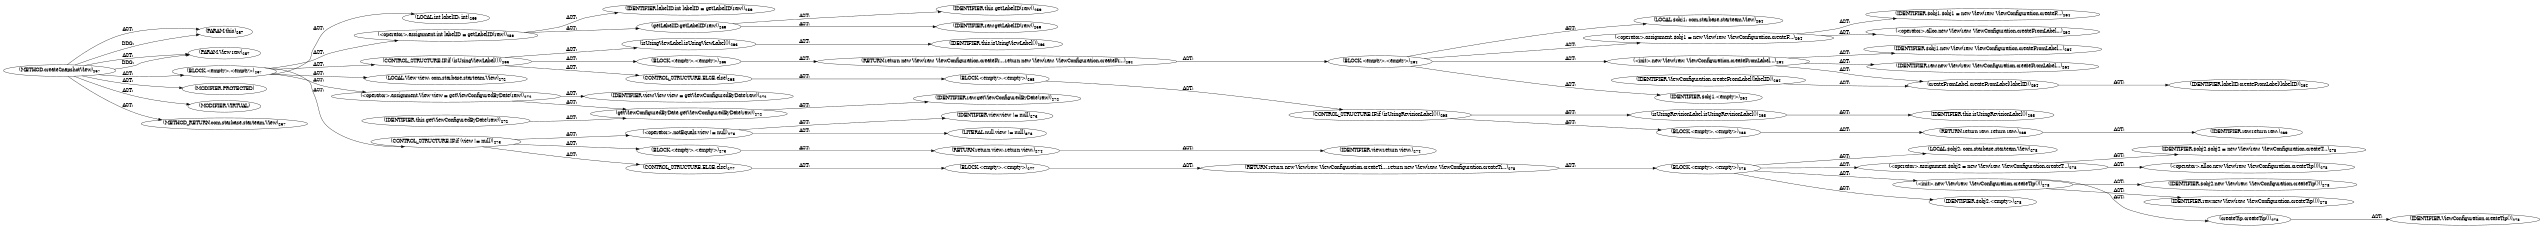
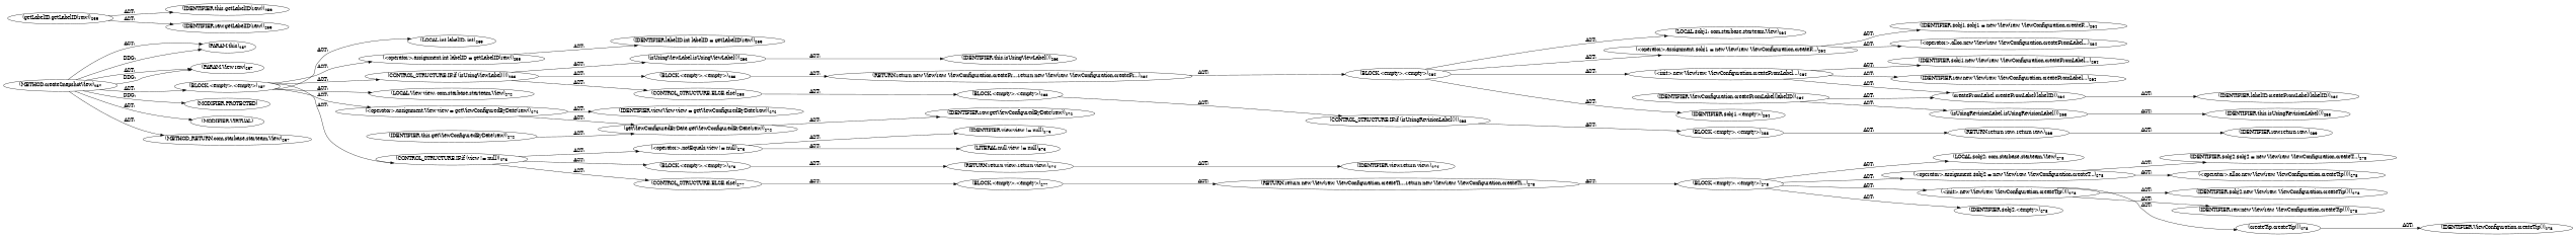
  digraph {
    rankdir=LR
    n1 [label=<(METHOD,createSnapshotView)<SUB>257</SUB>>]
    n2 [label=<(PARAM,this)<SUB>257</SUB>>]
    n3 [label=<(PARAM,View raw)<SUB>257</SUB>>]
    n4 [label=<(BLOCK,&lt;empty&gt;,&lt;empty&gt;)<SUB>257</SUB>>]
    n5 [label=<(MODIFIER,PROTECTED)>]
    n6 [label=<(MODIFIER,VIRTUAL)>]
    n7 [label=<(METHOD_RETURN,com.starbase.starteam.View)<SUB>257</SUB>>]
    n8 [label=<(LOCAL,int labelID: int)<SUB>259</SUB>>]
    n9 [label=<(&lt;operator&gt;.assignment,int labelID = getLabelID(raw))<SUB>259</SUB>>]
    n10 [label=<(CONTROL_STRUCTURE,IF,if (isUsingViewLabel()))<SUB>263</SUB>>]
    n11 [label=<(LOCAL,View view: com.starbase.starteam.View)<SUB>272</SUB>>]
    n12 [label=<(&lt;operator&gt;.assignment,View view = getViewConfiguredByDate(raw))<SUB>272</SUB>>]
    n13 [label=<(CONTROL_STRUCTURE,IF,if (view != null))<SUB>273</SUB>>]
    n14 [label=<(IDENTIFIER,labelID,int labelID = getLabelID(raw))<SUB>259</SUB>>]
    n15 [label=<(getLabelID,getLabelID(raw))<SUB>259</SUB>>]
    n16 [label=<(isUsingViewLabel,isUsingViewLabel())<SUB>263</SUB>>]
    n17 [label=<(BLOCK,&lt;empty&gt;,&lt;empty&gt;)<SUB>263</SUB>>]
    n18 [label=<(CONTROL_STRUCTURE,ELSE,else)<SUB>268</SUB>>]
    n19 [label=<(IDENTIFIER,view,View view = getViewConfiguredByDate(raw))<SUB>272</SUB>>]
    n20 [label=<(getViewConfiguredByDate,getViewConfiguredByDate(raw))<SUB>272</SUB>>]
    n21 [label=<(&lt;operator&gt;.notEquals,view != null)<SUB>273</SUB>>]
    n22 [label=<(BLOCK,&lt;empty&gt;,&lt;empty&gt;)<SUB>273</SUB>>]
    n23 [label=<(CONTROL_STRUCTURE,ELSE,else)<SUB>277</SUB>>]
    n24 [label=<(IDENTIFIER,this,getLabelID(raw))<SUB>259</SUB>>]
    n25 [label=<(IDENTIFIER,raw,getLabelID(raw))<SUB>259</SUB>>]
    n26 [label=<(IDENTIFIER,this,isUsingViewLabel())<SUB>263</SUB>>]
    n27 [label=<(RETURN,return new View(raw, ViewConfiguration.createFr...,return new View(raw, ViewConfiguration.createFr...)<SUB>264</SUB>>]
    n28 [label=<(BLOCK,&lt;empty&gt;,&lt;empty&gt;)<SUB>268</SUB>>]
    n29 [label=<(BLOCK,&lt;empty&gt;,&lt;empty&gt;)<SUB>264</SUB>>]
    n30 [label=<(LOCAL,$obj1: com.starbase.starteam.View)<SUB>264</SUB>>]
    n31 [label=<(&lt;operator&gt;.assignment,$obj1 = new View(raw, ViewConfiguration.createF...)<SUB>264</SUB>>]
    n32 [label=<(&lt;init&gt;,new View(raw, ViewConfiguration.createFromLabel...)<SUB>264</SUB>>]
    n33 [label=<(IDENTIFIER,$obj1,&lt;empty&gt;)<SUB>264</SUB>>]
    n34 [label=<(IDENTIFIER,$obj1,$obj1 = new View(raw, ViewConfiguration.createF...)<SUB>264</SUB>>]
    n35 [label=<(&lt;operator&gt;.alloc,new View(raw, ViewConfiguration.createFromLabel...)<SUB>264</SUB>>]
    n36 [label=<(IDENTIFIER,$obj1,new View(raw, ViewConfiguration.createFromLabel...)<SUB>264</SUB>>]
    n37 [label=<(IDENTIFIER,raw,new View(raw, ViewConfiguration.createFromLabel...)<SUB>264</SUB>>]
    n38 [label=<(createFromLabel,createFromLabel(labelID))<SUB>264</SUB>>]
    n39 [label=<(IDENTIFIER,labelID,createFromLabel(labelID))<SUB>264</SUB>>]
    n40 [label=<(IDENTIFIER,ViewConfiguration,createFromLabel(labelID))<SUB>264</SUB>>]
    n41 [label=<(CONTROL_STRUCTURE,IF,if (isUsingRevisionLabel()))<SUB>268</SUB>>]
    n42 [label=<(isUsingRevisionLabel,isUsingRevisionLabel())<SUB>268</SUB>>]
    n43 [label=<(BLOCK,&lt;empty&gt;,&lt;empty&gt;)<SUB>268</SUB>>]
    n44 [label=<(IDENTIFIER,this,isUsingRevisionLabel())<SUB>268</SUB>>]
    n45 [label=<(RETURN,return raw;,return raw;)<SUB>269</SUB>>]
    n46 [label=<(IDENTIFIER,raw,return raw;)<SUB>269</SUB>>]
    n47 [label=<(IDENTIFIER,raw,getViewConfiguredByDate(raw))<SUB>272</SUB>>]
    n48 [label=<(IDENTIFIER,this,getViewConfiguredByDate(raw))<SUB>272</SUB>>]
    n49 [label=<(IDENTIFIER,view,view != null)<SUB>273</SUB>>]
    n50 [label=<(LITERAL,null,view != null)<SUB>673</SUB>>]
    n51 [label=<(RETURN,return view;,return view;)<SUB>274</SUB>>]
    n52 [label=<(BLOCK,&lt;empty&gt;,&lt;empty&gt;)<SUB>277</SUB>>]
    n53 [label=<(IDENTIFIER,view,return view;)<SUB>274</SUB>>]
    n54 [label=<(RETURN,return new View(raw, ViewConfiguration.createTi...,return new View(raw, ViewConfiguration.createTi...)<SUB>278</SUB>>]
    n55 [label=<(BLOCK,&lt;empty&gt;,&lt;empty&gt;)<SUB>278</SUB>>]
    n56 [label=<(LOCAL,$obj2: com.starbase.starteam.View)<SUB>278</SUB>>]
    n57 [label=<(&lt;operator&gt;.assignment,$obj2 = new View(raw, ViewConfiguration.createT...)<SUB>278</SUB>>]
    n58 [label=<(&lt;init&gt;,new View(raw, ViewConfiguration.createTip()))<SUB>278</SUB>>]
    n59 [label=<(IDENTIFIER,$obj2,&lt;empty&gt;)<SUB>278</SUB>>]
    n60 [label=<(IDENTIFIER,$obj2,$obj2 = new View(raw, ViewConfiguration.createT...)<SUB>278</SUB>>]
    n61 [label=<(&lt;operator&gt;.alloc,new View(raw, ViewConfiguration.createTip()))<SUB>278</SUB>>]
    n62 [label=<(IDENTIFIER,$obj2,new View(raw, ViewConfiguration.createTip()))<SUB>278</SUB>>]
    n63 [label=<(IDENTIFIER,raw,new View(raw, ViewConfiguration.createTip()))<SUB>278</SUB>>]
    n64 [label=<(createTip,createTip())<SUB>278</SUB>>]
    n65 [label=<(IDENTIFIER,ViewConfiguration,createTip())<SUB>278</SUB>>]
    n1 -> n2 [label="AST: "]
    n1 -> n2 [label="DDG: "]
    n1 -> n3 [label="AST: "]
    n1 -> n3 [label="DDG: "]
    n1 -> n4 [label="AST: "]
-   n1 -> n5 [label="AST: "]
+   n1 -> n5 [label="DDG: "]
    n1 -> n6 [label="AST: "]
    n1 -> n7 [label="AST: "]
    n4 -> n8 [label="AST: "]
    n4 -> n9 [label="AST: "]
    n4 -> n10 [label="AST: "]
    n4 -> n11 [label="AST: "]
    n4 -> n12 [label="AST: "]
    n4 -> n13 [label="AST: "]
    n9 -> n14 [label="AST: "]
-   n9 -> n15 [label="AST: "]
    n10 -> n16 [label="AST: "]
    n10 -> n17 [label="AST: "]
    n10 -> n18 [label="AST: "]
    n12 -> n19 [label="AST: "]
    n12 -> n20 [label="AST: "]
    n13 -> n21 [label="AST: "]
    n13 -> n22 [label="AST: "]
    n13 -> n23 [label="AST: "]
    n15 -> n24 [label="AST: "]
    n15 -> n25 [label="AST: "]
    n16 -> n26 [label="AST: "]
    n17 -> n27 [label="AST: "]
    n18 -> n28 [label="AST: "]
    n20 -> n47 [label="AST: "]
    n21 -> n49 [label="AST: "]
    n21 -> n50 [label="AST: "]
    n22 -> n51 [label="AST: "]
    n23 -> n52 [label="AST: "]
    n27 -> n29 [label="AST: "]
    n28 -> n41 [label="AST: "]
    n29 -> n30 [label="AST: "]
    n29 -> n31 [label="AST: "]
    n29 -> n32 [label="AST: "]
    n29 -> n33 [label="AST: "]
    n31 -> n34 [label="AST: "]
    n31 -> n35 [label="AST: "]
    n32 -> n36 [label="AST: "]
    n32 -> n37 [label="AST: "]
    n32 -> n38 [label="AST: "]
    n38 -> n39 [label="AST: "]
    n40 -> n38 [label="AST: "]
-   n41 -> n42 [label="AST: "]
+   n40 -> n42 [label="AST: "]
    n41 -> n43 [label="AST: "]
    n42 -> n44 [label="AST: "]
    n43 -> n45 [label="AST: "]
    n45 -> n46 [label="AST: "]
    n48 -> n20 [label="AST: "]
    n51 -> n53 [label="AST: "]
    n52 -> n54 [label="AST: "]
    n54 -> n55 [label="AST: "]
    n55 -> n56 [label="AST: "]
    n55 -> n57 [label="AST: "]
    n55 -> n58 [label="AST: "]
    n55 -> n59 [label="AST: "]
    n57 -> n60 [label="AST: "]
    n57 -> n61 [label="AST: "]
    n58 -> n62 [label="AST: "]
    n58 -> n63 [label="AST: "]
    n58 -> n64 [label="AST: "]
    n64 -> n65 [label="AST: "]
  }
